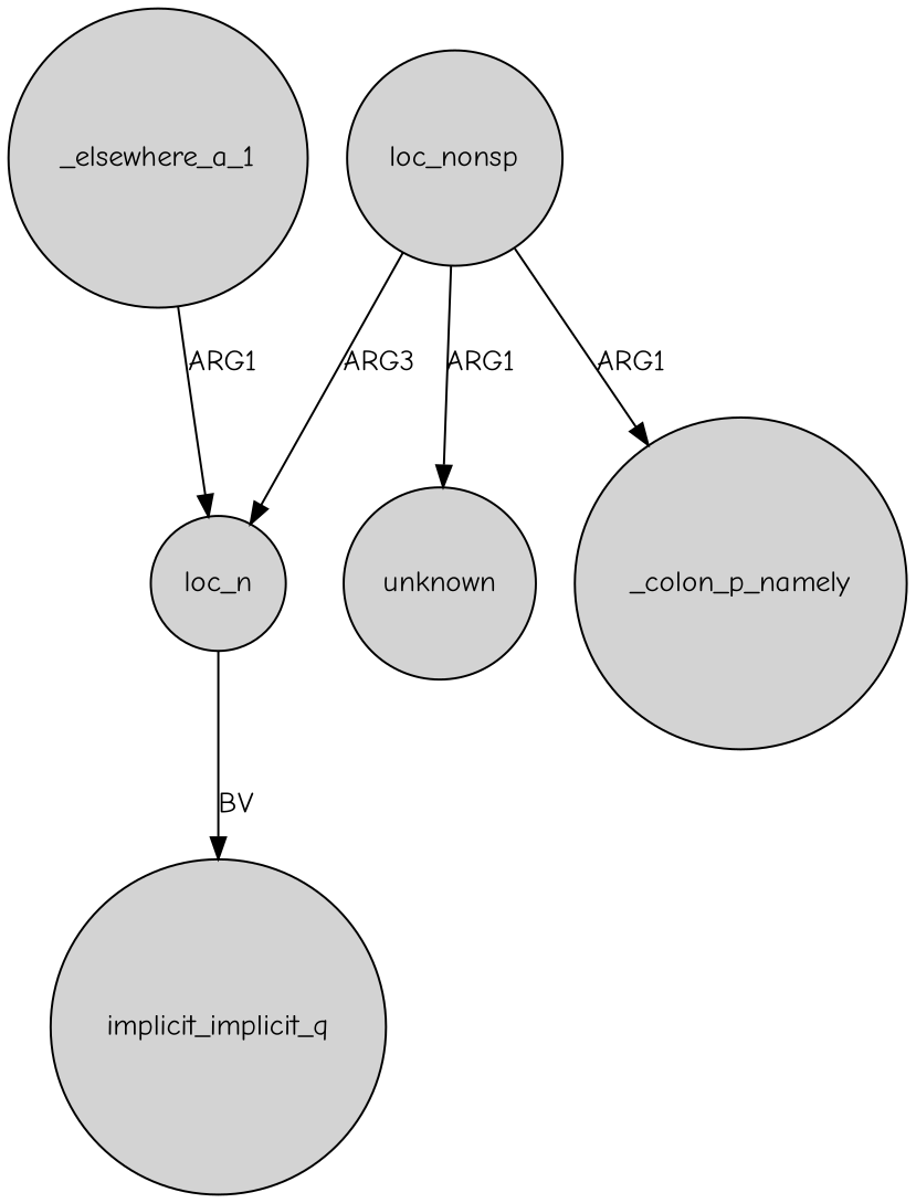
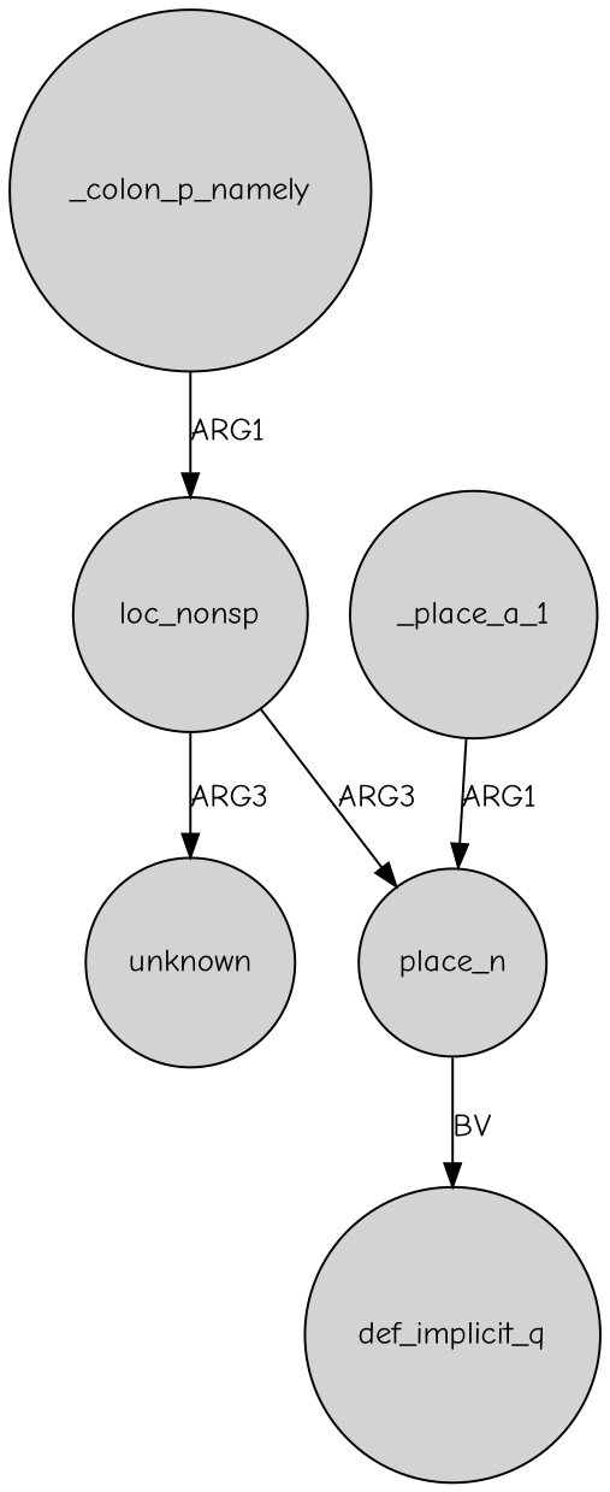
  digraph {
    fontname="Comic Neue"
    node [fontname="Comic Neue" shape=circle style=filled]
    edge [fontname="Comic Neue"]
    _colon_p_namely
    loc_nonsp
-   place_n [label=loc_n]
+   place_n
    unknown
-   def_implicit_q [label=implicit_implicit_q]
-   _elsewhere_a_1
-   loc_nonsp -> _colon_p_namely [label=ARG1]
+   def_implicit_q
+   _elsewhere_a_1 [label=_place_a_1]
+   _colon_p_namely -> loc_nonsp [label=ARG1]
    loc_nonsp -> place_n [label=ARG3]
-   loc_nonsp -> unknown [label=ARG1]
+   loc_nonsp -> unknown [label=ARG3]
    place_n -> def_implicit_q [label=BV]
    _elsewhere_a_1 -> place_n [label=ARG1]
  }
